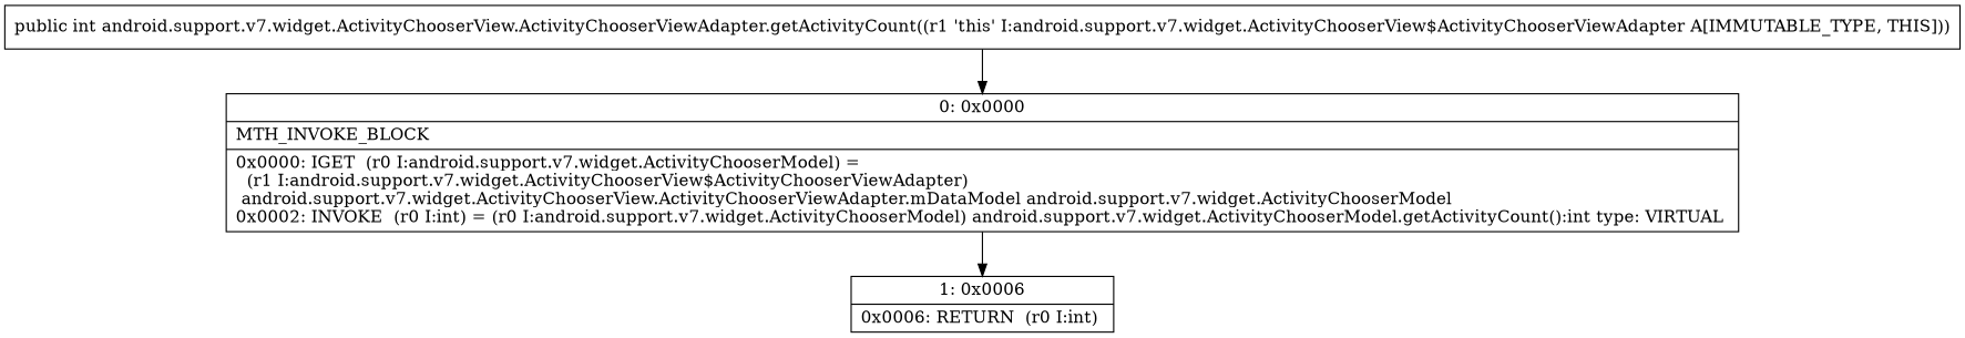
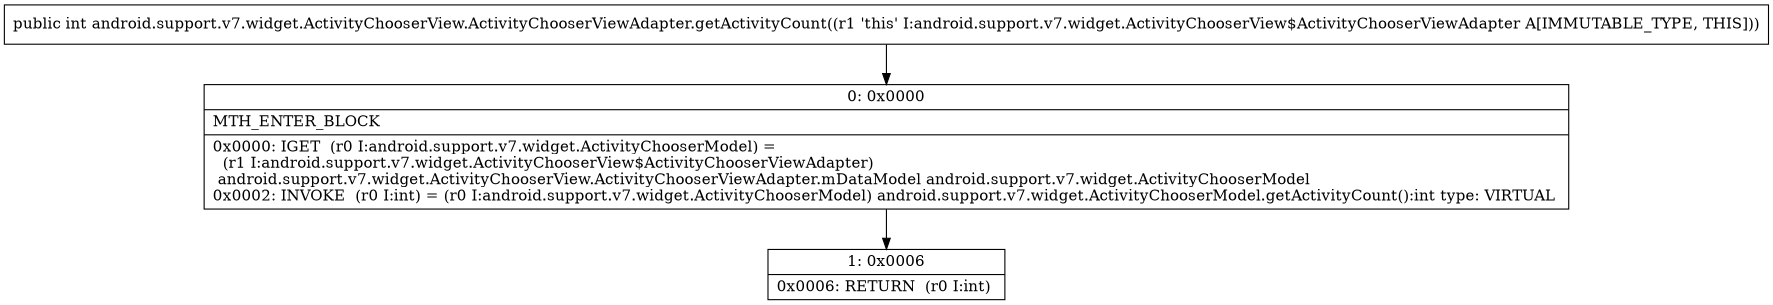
  digraph {
    node [shape=record]
-   n1 [label="{0\:\ 0x0000|MTH_INVOKE_BLOCK\l|0x0000: IGET  (r0 I:android.support.v7.widget.ActivityChooserModel) = \l  (r1 I:android.support.v7.widget.ActivityChooserView$ActivityChooserViewAdapter)\l android.support.v7.widget.ActivityChooserView.ActivityChooserViewAdapter.mDataModel android.support.v7.widget.ActivityChooserModel \l0x0002: INVOKE  (r0 I:int) = (r0 I:android.support.v7.widget.ActivityChooserModel) android.support.v7.widget.ActivityChooserModel.getActivityCount():int type: VIRTUAL \l}"]
+   n1 [label="{0\:\ 0x0000|MTH_ENTER_BLOCK\l|0x0000: IGET  (r0 I:android.support.v7.widget.ActivityChooserModel) = \l  (r1 I:android.support.v7.widget.ActivityChooserView$ActivityChooserViewAdapter)\l android.support.v7.widget.ActivityChooserView.ActivityChooserViewAdapter.mDataModel android.support.v7.widget.ActivityChooserModel \l0x0002: INVOKE  (r0 I:int) = (r0 I:android.support.v7.widget.ActivityChooserModel) android.support.v7.widget.ActivityChooserModel.getActivityCount():int type: VIRTUAL \l}"]
    n2 [label="{1\:\ 0x0006|0x0006: RETURN  (r0 I:int) \l}"]
    n3 [label="{public int android.support.v7.widget.ActivityChooserView.ActivityChooserViewAdapter.getActivityCount((r1 'this' I:android.support.v7.widget.ActivityChooserView$ActivityChooserViewAdapter A[IMMUTABLE_TYPE, THIS])) }"]
    n1 -> n2
    n3 -> n1
  }
